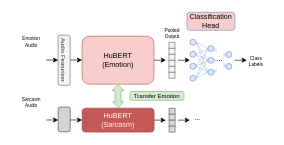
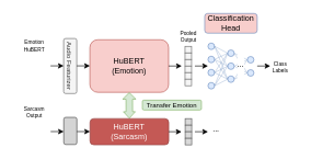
  <mxCell id="0" />
  <mxCell id="1" parent="0" />
  <mxCell id="2" value="HuBERT&lt;div&gt;(Emotion)&lt;/div&gt;" style="rounded=1;whiteSpace=wrap;html=1;fillColor=#f8cecc;strokeColor=#b85450;" vertex="1" parent="1"><mxGeometry x="136" y="60" width="120" height="80" as="geometry" /></mxCell>
  <mxCell id="3" value="" style="shape=image;html=1;verticalAlign=top;verticalLabelPosition=bottom;labelBackgroundColor=#ffffff;imageAspect=0;aspect=fixed;image=https://cdn0.iconfinder.com/data/icons/phosphor-duotone-vol-3/256/speaker-low-duotone-128.png" vertex="1" parent="1"><mxGeometry x="36" y="80.5" width="39.5" height="39.5" as="geometry" /></mxCell>
  <mxCell id="4" value="&lt;font style=&quot;font-size: 10px;&quot;&gt;Audio Featurizer&lt;/font&gt;" style="rounded=1;whiteSpace=wrap;html=1;rotation=90;fillColor=#f5f5f5;fontColor=#333333;strokeColor=#666666;" vertex="1" parent="1"><mxGeometry x="64.13" y="90" width="83.75" height="20" as="geometry" /></mxCell>
  <mxCell id="5" value="" style="endArrow=classic;html=1;rounded=0;exitX=1;exitY=0.5;exitDx=0;exitDy=0;" edge="1" parent="1" source="2"><mxGeometry width="50" height="50" relative="1" as="geometry"><mxPoint x="266" y="150" as="sourcePoint" /><mxPoint x="276" y="100" as="targetPoint" /></mxGeometry></mxCell>
  <mxCell id="6" value="" style="ellipse;whiteSpace=wrap;html=1;aspect=fixed;fillColor=#dae8fc;strokeColor=#6c8ebf;" vertex="1" parent="1"><mxGeometry x="316" y="65" width="10" height="10" as="geometry" /></mxCell>
  <mxCell id="7" value="" style="ellipse;whiteSpace=wrap;html=1;aspect=fixed;fillColor=#dae8fc;strokeColor=#6c8ebf;" vertex="1" parent="1"><mxGeometry x="316" y="125" width="10" height="10" as="geometry" /></mxCell>
  <mxCell id="8" value="" style="ellipse;whiteSpace=wrap;html=1;aspect=fixed;direction=south;fillColor=#dae8fc;strokeColor=#6c8ebf;" vertex="1" parent="1"><mxGeometry x="316" y="85" width="10" height="10" as="geometry" /></mxCell>
  <mxCell id="9" value="" style="ellipse;whiteSpace=wrap;html=1;aspect=fixed;direction=south;fillColor=#dae8fc;strokeColor=#6c8ebf;" vertex="1" parent="1"><mxGeometry x="316" y="105" width="10" height="10" as="geometry" /></mxCell>
  <mxCell id="10" value="" style="ellipse;whiteSpace=wrap;html=1;aspect=fixed;direction=south;fillColor=#dae8fc;strokeColor=#6c8ebf;" vertex="1" parent="1"><mxGeometry x="346" y="75.5" width="10" height="10" as="geometry" /></mxCell>
  <mxCell id="11" value="" style="ellipse;whiteSpace=wrap;html=1;aspect=fixed;direction=south;fillColor=#dae8fc;strokeColor=#6c8ebf;" vertex="1" parent="1"><mxGeometry x="346" y="95.25" width="10" height="10" as="geometry" /></mxCell>
  <mxCell id="12" value="" style="ellipse;whiteSpace=wrap;html=1;aspect=fixed;direction=south;fillColor=#dae8fc;strokeColor=#6c8ebf;" vertex="1" parent="1"><mxGeometry x="346" y="115" width="10" height="10" as="geometry" /></mxCell>
  <mxCell id="13" value="" style="ellipse;whiteSpace=wrap;html=1;aspect=fixed;direction=south;fillColor=#dae8fc;strokeColor=#6c8ebf;" vertex="1" parent="1"><mxGeometry x="376" y="85.5" width="10" height="10" as="geometry" /></mxCell>
  <mxCell id="14" value="" style="ellipse;whiteSpace=wrap;html=1;aspect=fixed;direction=south;fillColor=#dae8fc;strokeColor=#6c8ebf;" vertex="1" parent="1"><mxGeometry x="376" y="105.5" width="10" height="10" as="geometry" /></mxCell>
  <mxCell id="15" value="Classification&lt;div&gt;Head&lt;/div&gt;" style="rounded=1;whiteSpace=wrap;html=1;fillColor=#f8cecc;strokeColor=#6c8ebf;" vertex="1" parent="1"><mxGeometry x="311" y="20" width="80" height="30" as="geometry" /></mxCell>
  <mxCell id="16" value="&lt;font style=&quot;font-size: 8px;&quot;&gt;Class&lt;/font&gt;&lt;div style=&quot;font-size: 8px;&quot;&gt;&lt;font style=&quot;font-size: 8px;&quot;&gt;Labels&lt;/font&gt;&lt;/div&gt;" style="text;html=1;align=center;verticalAlign=middle;resizable=0;points=[];autosize=1;strokeColor=none;fillColor=none;" vertex="1" parent="1"><mxGeometry x="401" y="80" width="50" height="40" as="geometry" /></mxCell>
  <mxCell id="17" value="" style="endArrow=none;html=1;rounded=0;exitX=1;exitY=0.5;exitDx=0;exitDy=0;entryX=0.5;entryY=1;entryDx=0;entryDy=0;strokeWidth=0.5;fillColor=#dae8fc;strokeColor=#6c8ebf;" edge="1" parent="1" source="6" target="10"><mxGeometry width="50" height="50" relative="1" as="geometry"><mxPoint x="326" y="75.5" as="sourcePoint" /><mxPoint x="376" y="25.5" as="targetPoint" /></mxGeometry></mxCell>
  <mxCell id="18" value="" style="endArrow=none;html=1;rounded=0;exitX=1;exitY=0.5;exitDx=0;exitDy=0;entryX=0.5;entryY=1;entryDx=0;entryDy=0;strokeWidth=0.5;fillColor=#dae8fc;strokeColor=#6c8ebf;" edge="1" parent="1" source="6" target="11"><mxGeometry width="50" height="50" relative="1" as="geometry"><mxPoint x="336" y="80" as="sourcePoint" /><mxPoint x="346" y="91" as="targetPoint" /></mxGeometry></mxCell>
  <mxCell id="19" value="" style="endArrow=none;html=1;rounded=0;exitX=1;exitY=0.5;exitDx=0;exitDy=0;entryX=0.5;entryY=1;entryDx=0;entryDy=0;strokeWidth=0.5;fillColor=#dae8fc;strokeColor=#6c8ebf;" edge="1" parent="1" source="6" target="12"><mxGeometry width="50" height="50" relative="1" as="geometry"><mxPoint x="336" y="80" as="sourcePoint" /><mxPoint x="346" y="150" as="targetPoint" /></mxGeometry></mxCell>
  <mxCell id="20" value="" style="endArrow=none;html=1;rounded=0;exitX=0.5;exitY=0;exitDx=0;exitDy=0;entryX=0.5;entryY=1;entryDx=0;entryDy=0;strokeWidth=0.5;fillColor=#dae8fc;strokeColor=#6c8ebf;" edge="1" parent="1" source="8" target="10"><mxGeometry width="50" height="50" relative="1" as="geometry"><mxPoint x="346" y="90" as="sourcePoint" /><mxPoint x="356" y="160" as="targetPoint" /></mxGeometry></mxCell>
  <mxCell id="21" value="" style="endArrow=none;html=1;rounded=0;exitX=0.5;exitY=0;exitDx=0;exitDy=0;entryX=0.5;entryY=1;entryDx=0;entryDy=0;strokeWidth=0.5;fillColor=#dae8fc;strokeColor=#6c8ebf;" edge="1" parent="1" source="8" target="11"><mxGeometry width="50" height="50" relative="1" as="geometry"><mxPoint x="356" y="100" as="sourcePoint" /><mxPoint x="366" y="170" as="targetPoint" /></mxGeometry></mxCell>
  <mxCell id="22" value="" style="endArrow=none;html=1;rounded=0;exitX=0.5;exitY=0;exitDx=0;exitDy=0;entryX=0.5;entryY=1;entryDx=0;entryDy=0;strokeWidth=0.5;fillColor=#dae8fc;strokeColor=#6c8ebf;" edge="1" parent="1" source="8" target="12"><mxGeometry width="50" height="50" relative="1" as="geometry"><mxPoint x="366" y="110" as="sourcePoint" /><mxPoint x="376" y="180" as="targetPoint" /></mxGeometry></mxCell>
  <mxCell id="23" value="" style="endArrow=none;html=1;rounded=0;exitX=0.5;exitY=0;exitDx=0;exitDy=0;entryX=0.5;entryY=1;entryDx=0;entryDy=0;strokeWidth=0.5;fillColor=#dae8fc;strokeColor=#6c8ebf;" edge="1" parent="1" source="9" target="10"><mxGeometry width="50" height="50" relative="1" as="geometry"><mxPoint x="336" y="100" as="sourcePoint" /><mxPoint x="346" y="110" as="targetPoint" /></mxGeometry></mxCell>
  <mxCell id="24" value="" style="endArrow=none;html=1;rounded=0;exitX=0.5;exitY=0;exitDx=0;exitDy=0;entryX=0.5;entryY=1;entryDx=0;entryDy=0;strokeWidth=0.5;fillColor=#dae8fc;strokeColor=#6c8ebf;" edge="1" parent="1" source="9" target="11"><mxGeometry width="50" height="50" relative="1" as="geometry"><mxPoint x="346" y="110" as="sourcePoint" /><mxPoint x="356" y="120" as="targetPoint" /></mxGeometry></mxCell>
  <mxCell id="25" value="" style="endArrow=none;html=1;rounded=0;exitX=0.5;exitY=0;exitDx=0;exitDy=0;entryX=0.5;entryY=1;entryDx=0;entryDy=0;strokeWidth=0.5;fillColor=#dae8fc;strokeColor=#6c8ebf;" edge="1" parent="1" source="9" target="12"><mxGeometry width="50" height="50" relative="1" as="geometry"><mxPoint x="356" y="120" as="sourcePoint" /><mxPoint x="366" y="130" as="targetPoint" /></mxGeometry></mxCell>
  <mxCell id="26" value="" style="endArrow=none;html=1;rounded=0;exitX=1;exitY=0.5;exitDx=0;exitDy=0;strokeWidth=0.5;fillColor=#dae8fc;strokeColor=#6c8ebf;entryX=0.5;entryY=1;entryDx=0;entryDy=0;" edge="1" parent="1" source="7" target="11"><mxGeometry width="50" height="50" relative="1" as="geometry"><mxPoint x="336" y="120" as="sourcePoint" /><mxPoint x="356" y="150" as="targetPoint" /></mxGeometry></mxCell>
  <mxCell id="27" value="" style="endArrow=none;html=1;rounded=0;exitX=1;exitY=0.5;exitDx=0;exitDy=0;strokeWidth=0.5;fillColor=#dae8fc;strokeColor=#6c8ebf;entryX=0.5;entryY=1;entryDx=0;entryDy=0;" edge="1" parent="1" source="7" target="10"><mxGeometry width="50" height="50" relative="1" as="geometry"><mxPoint x="336" y="120" as="sourcePoint" /><mxPoint x="356" y="150" as="targetPoint" /></mxGeometry></mxCell>
  <mxCell id="28" value="" style="endArrow=none;html=1;rounded=0;exitX=1;exitY=0.5;exitDx=0;exitDy=0;strokeWidth=0.5;fillColor=#dae8fc;strokeColor=#6c8ebf;entryX=0.5;entryY=1;entryDx=0;entryDy=0;" edge="1" parent="1" source="7" target="12"><mxGeometry width="50" height="50" relative="1" as="geometry"><mxPoint x="346" y="130" as="sourcePoint" /><mxPoint x="366" y="160" as="targetPoint" /></mxGeometry></mxCell>
  <mxCell id="29" value="" style="endArrow=none;html=1;rounded=0;exitX=0.5;exitY=0;exitDx=0;exitDy=0;strokeWidth=0.5;fillColor=#dae8fc;strokeColor=#6c8ebf;entryX=0.5;entryY=1;entryDx=0;entryDy=0;" edge="1" parent="1" source="10" target="13"><mxGeometry width="50" height="50" relative="1" as="geometry"><mxPoint x="336" y="160" as="sourcePoint" /><mxPoint x="356" y="150" as="targetPoint" /></mxGeometry></mxCell>
  <mxCell id="30" value="" style="endArrow=none;html=1;rounded=0;exitX=0.5;exitY=0;exitDx=0;exitDy=0;strokeWidth=0.5;fillColor=#dae8fc;strokeColor=#6c8ebf;entryX=0.5;entryY=1;entryDx=0;entryDy=0;" edge="1" parent="1" source="10" target="14"><mxGeometry width="50" height="50" relative="1" as="geometry"><mxPoint x="356" y="90.5" as="sourcePoint" /><mxPoint x="376" y="100.5" as="targetPoint" /></mxGeometry></mxCell>
  <mxCell id="31" value="" style="endArrow=none;html=1;rounded=0;exitX=0.5;exitY=0;exitDx=0;exitDy=0;strokeWidth=0.5;fillColor=#dae8fc;strokeColor=#6c8ebf;entryX=0.5;entryY=1;entryDx=0;entryDy=0;" edge="1" parent="1" source="11" target="14"><mxGeometry width="50" height="50" relative="1" as="geometry"><mxPoint x="366" y="91" as="sourcePoint" /><mxPoint x="386" y="141" as="targetPoint" /></mxGeometry></mxCell>
  <mxCell id="32" value="" style="endArrow=none;html=1;rounded=0;exitX=0.5;exitY=0;exitDx=0;exitDy=0;strokeWidth=0.5;fillColor=#dae8fc;strokeColor=#6c8ebf;entryX=0.5;entryY=1;entryDx=0;entryDy=0;" edge="1" parent="1" source="12" target="14"><mxGeometry width="50" height="50" relative="1" as="geometry"><mxPoint x="366" y="110" as="sourcePoint" /><mxPoint x="386" y="121" as="targetPoint" /></mxGeometry></mxCell>
  <mxCell id="33" value="" style="endArrow=classic;html=1;rounded=0;" edge="1" parent="1"><mxGeometry width="50" height="50" relative="1" as="geometry"><mxPoint x="391" y="100" as="sourcePoint" /><mxPoint x="411" y="100" as="targetPoint" /></mxGeometry></mxCell>
  <mxCell id="34" value="" style="endArrow=classic;html=1;rounded=0;" edge="1" parent="1"><mxGeometry width="50" height="50" relative="1" as="geometry"><mxPoint x="296" y="100" as="sourcePoint" /><mxPoint x="316" y="100" as="targetPoint" /></mxGeometry></mxCell>
  <mxCell id="35" value="" style="endArrow=classic;html=1;rounded=0;exitX=1;exitY=0.5;exitDx=0;exitDy=0;" edge="1" parent="1"><mxGeometry width="50" height="50" relative="1" as="geometry"><mxPoint x="116" y="99.77" as="sourcePoint" /><mxPoint x="136" y="99.77" as="targetPoint" /></mxGeometry></mxCell>
  <mxCell id="36" value="" style="endArrow=classic;html=1;rounded=0;exitX=1;exitY=0.5;exitDx=0;exitDy=0;" edge="1" parent="1"><mxGeometry width="50" height="50" relative="1" as="geometry"><mxPoint x="76" y="99.77" as="sourcePoint" /><mxPoint x="96" y="99.77" as="targetPoint" /></mxGeometry></mxCell>
  <mxCell id="37" value="" style="endArrow=none;html=1;rounded=0;exitX=0.5;exitY=0;exitDx=0;exitDy=0;strokeWidth=0.5;fillColor=#dae8fc;strokeColor=#6c8ebf;entryX=0.5;entryY=1;entryDx=0;entryDy=0;" edge="1" parent="1" source="11" target="13"><mxGeometry width="50" height="50" relative="1" as="geometry"><mxPoint x="366" y="110" as="sourcePoint" /><mxPoint x="386" y="121" as="targetPoint" /></mxGeometry></mxCell>
  <mxCell id="38" value="" style="endArrow=none;html=1;rounded=0;strokeWidth=0.5;fillColor=#dae8fc;strokeColor=#6c8ebf;entryX=0.5;entryY=1;entryDx=0;entryDy=0;exitX=0.5;exitY=0;exitDx=0;exitDy=0;" edge="1" parent="1" source="12" target="13"><mxGeometry width="50" height="50" relative="1" as="geometry"><mxPoint x="366" y="140" as="sourcePoint" /><mxPoint x="396" y="131" as="targetPoint" /></mxGeometry></mxCell>
  <mxCell id="39" value="..." style="rounded=0;whiteSpace=wrap;html=1;strokeColor=none;" vertex="1" parent="1"><mxGeometry x="361" y="66.5" width="10" height="60" as="geometry" /></mxCell>
  <mxCell id="40" value="" style="rounded=0;whiteSpace=wrap;html=1;fillColor=#f5f5f5;fontColor=#333333;strokeColor=#666666;" vertex="1" parent="1"><mxGeometry x="281" y="70" width="10" height="10" as="geometry" /></mxCell>
  <mxCell id="41" value="" style="rounded=0;whiteSpace=wrap;html=1;fillColor=#f5f5f5;fontColor=#333333;strokeColor=#666666;" vertex="1" parent="1"><mxGeometry x="281" y="80" width="10" height="10" as="geometry" /></mxCell>
  <mxCell id="42" value="" style="rounded=0;whiteSpace=wrap;html=1;fillColor=#f5f5f5;fontColor=#333333;strokeColor=#666666;" vertex="1" parent="1"><mxGeometry x="281" y="90" width="10" height="10" as="geometry" /></mxCell>
  <mxCell id="43" value="" style="rounded=0;whiteSpace=wrap;html=1;fillColor=#f5f5f5;fontColor=#333333;strokeColor=#666666;" vertex="1" parent="1"><mxGeometry x="281" y="100" width="10" height="10" as="geometry" /></mxCell>
  <mxCell id="44" value="" style="rounded=0;whiteSpace=wrap;html=1;fillColor=#f5f5f5;fontColor=#333333;strokeColor=#666666;" vertex="1" parent="1"><mxGeometry x="281" y="110" width="10" height="10" as="geometry" /></mxCell>
  <mxCell id="45" value="" style="rounded=0;whiteSpace=wrap;html=1;fillColor=#f5f5f5;fontColor=#333333;strokeColor=#666666;" vertex="1" parent="1"><mxGeometry x="281" y="120" width="10" height="10" as="geometry" /></mxCell>
  <mxCell id="46" value="&lt;p style=&quot;line-height: 80%;&quot;&gt;&lt;span style=&quot;font-size: 8px;&quot;&gt;Pooled&lt;br&gt;Output&lt;/span&gt;&lt;/p&gt;" style="text;html=1;align=center;verticalAlign=middle;resizable=0;points=[];autosize=1;strokeColor=none;fillColor=none;" vertex="1" parent="1"><mxGeometry x="261" y="25" width="50" height="60" as="geometry" /></mxCell>
- <mxCell id="47" value="&lt;p style=&quot;line-height: 80%;&quot;&gt;&lt;span style=&quot;font-size: 8px;&quot;&gt;Emotion&lt;br&gt;Audio&lt;/span&gt;&lt;/p&gt;" style="text;html=1;align=center;verticalAlign=middle;resizable=0;points=[];autosize=1;strokeColor=none;fillColor=none;" vertex="1" parent="1"><mxGeometry x="25.5" y="39" width="50" height="60" as="geometry" /></mxCell>
+ <mxCell id="47" value="&lt;p style=&quot;line-height: 80%;&quot;&gt;&lt;span style=&quot;font-size: 8px;&quot;&gt;Emotion&lt;br&gt;HuBERT&lt;/span&gt;&lt;/p&gt;" style="text;html=1;align=center;verticalAlign=middle;resizable=0;points=[];autosize=1;strokeColor=none;fillColor=none;" vertex="1" parent="1"><mxGeometry x="25.5" y="39" width="50" height="60" as="geometry" /></mxCell>
  <mxCell id="48" value="&lt;font color=&quot;#ffffff&quot;&gt;HuBERT&lt;/font&gt;&lt;div&gt;&lt;font color=&quot;#ffffff&quot;&gt;(Sarcasm)&lt;/font&gt;&lt;/div&gt;" style="rounded=1;whiteSpace=wrap;html=1;fillColor=#C45955;strokeColor=#8F413E;" vertex="1" parent="1"><mxGeometry x="136.18" y="180" width="120" height="40" as="geometry" /></mxCell>
  <mxCell id="49" value="" style="rounded=1;whiteSpace=wrap;html=1;rotation=90;fillColor=#D4D4D4;fontColor=#333333;strokeColor=#404040;" vertex="1" parent="1"><mxGeometry x="85.5" y="188.81" width="41.37" height="20" as="geometry" /></mxCell>
  <mxCell id="50" value="" style="endArrow=classic;html=1;rounded=0;exitX=1;exitY=0.5;exitDx=0;exitDy=0;" edge="1" parent="1" source="48"><mxGeometry width="50" height="50" relative="1" as="geometry"><mxPoint x="266.18" y="270" as="sourcePoint" /><mxPoint x="275.68" y="200" as="targetPoint" /></mxGeometry></mxCell>
  <mxCell id="51" value="" style="endArrow=classic;html=1;rounded=0;exitX=1;exitY=0.5;exitDx=0;exitDy=0;" edge="1" parent="1"><mxGeometry width="50" height="50" relative="1" as="geometry"><mxPoint x="116.18" y="199.77" as="sourcePoint" /><mxPoint x="136.18" y="199.77" as="targetPoint" /></mxGeometry></mxCell>
  <mxCell id="52" value="" style="endArrow=classic;html=1;rounded=0;exitX=1;exitY=0.5;exitDx=0;exitDy=0;" edge="1" parent="1"><mxGeometry width="50" height="50" relative="1" as="geometry"><mxPoint x="76.18" y="199.77" as="sourcePoint" /><mxPoint x="96.18" y="199.77" as="targetPoint" /></mxGeometry></mxCell>
  <mxCell id="53" value="" style="rounded=0;whiteSpace=wrap;html=1;fillColor=#D9D9D9;fontColor=#333333;strokeColor=#525252;" vertex="1" parent="1"><mxGeometry x="281.18" y="180" width="10" height="10" as="geometry" /></mxCell>
  <mxCell id="54" value="" style="rounded=0;whiteSpace=wrap;html=1;fillColor=#D9D9D9;fontColor=#333333;strokeColor=#525252;" vertex="1" parent="1"><mxGeometry x="281.18" y="190" width="10" height="10" as="geometry" /></mxCell>
  <mxCell id="55" value="" style="rounded=0;whiteSpace=wrap;html=1;fillColor=#D9D9D9;fontColor=#333333;strokeColor=#525252;" vertex="1" parent="1"><mxGeometry x="281.18" y="200" width="10" height="10" as="geometry" /></mxCell>
  <mxCell id="56" value="" style="rounded=0;whiteSpace=wrap;html=1;fillColor=#D9D9D9;fontColor=#333333;strokeColor=#525252;" vertex="1" parent="1"><mxGeometry x="281.18" y="210" width="10" height="10" as="geometry" /></mxCell>
  <mxCell id="57" value="..." style="text;html=1;align=center;verticalAlign=middle;resizable=0;points=[];autosize=1;strokeColor=none;fillColor=none;" vertex="1" parent="1"><mxGeometry x="313" y="181" width="30" height="30" as="geometry" /></mxCell>
  <mxCell id="58" value="" style="shape=flexArrow;endArrow=classic;startArrow=classic;html=1;rounded=0;entryX=0.5;entryY=1;entryDx=0;entryDy=0;exitX=0.5;exitY=0;exitDx=0;exitDy=0;strokeColor=#82b366;endSize=3;startSize=3;fillColor=#d5e8d4;endWidth=9.268;startWidth=7.154;" edge="1" parent="1" source="48" target="2"><mxGeometry width="100" height="100" relative="1" as="geometry"><mxPoint x="266" y="250" as="sourcePoint" /><mxPoint x="366" y="150" as="targetPoint" /></mxGeometry></mxCell>
  <mxCell id="59" value="&lt;font style=&quot;font-size: 10px;&quot;&gt;Transfer Emotion&lt;/font&gt;" style="rounded=1;whiteSpace=wrap;html=1;fillColor=#d5e8d4;strokeColor=#82b366;" vertex="1" parent="1"><mxGeometry x="216" y="152" width="90" height="15" as="geometry" /></mxCell>
  <mxCell id="60" value="" style="shape=image;html=1;verticalAlign=top;verticalLabelPosition=bottom;labelBackgroundColor=#ffffff;imageAspect=0;aspect=fixed;image=https://cdn0.iconfinder.com/data/icons/phosphor-duotone-vol-3/256/speaker-low-duotone-128.png" vertex="1" parent="1"><mxGeometry x="36" y="179.06" width="39.5" height="39.5" as="geometry" /></mxCell>
  <mxCell id="61" value="" style="endArrow=classic;html=1;rounded=0;" edge="1" parent="1"><mxGeometry width="50" height="50" relative="1" as="geometry"><mxPoint x="296" y="200" as="sourcePoint" /><mxPoint x="316" y="200" as="targetPoint" /></mxGeometry></mxCell>
- <mxCell id="62" value="&lt;p style=&quot;line-height: 80%;&quot;&gt;&lt;span style=&quot;font-size: 8px;&quot;&gt;Sarcasm&lt;br&gt;Audio&lt;/span&gt;&lt;/p&gt;" style="text;html=1;align=center;verticalAlign=middle;resizable=0;points=[];autosize=1;strokeColor=none;fillColor=none;" vertex="1" parent="1"><mxGeometry x="20.5" y="140" width="60" height="60" as="geometry" /></mxCell>
+ <mxCell id="62" value="&lt;p style=&quot;line-height: 80%;&quot;&gt;&lt;span style=&quot;font-size: 8px;&quot;&gt;Sarcasm&lt;br&gt;Output&lt;/span&gt;&lt;/p&gt;" style="text;html=1;align=center;verticalAlign=middle;resizable=0;points=[];autosize=1;strokeColor=none;fillColor=none;" vertex="1" parent="1"><mxGeometry x="20.5" y="140" width="60" height="60" as="geometry" /></mxCell>
